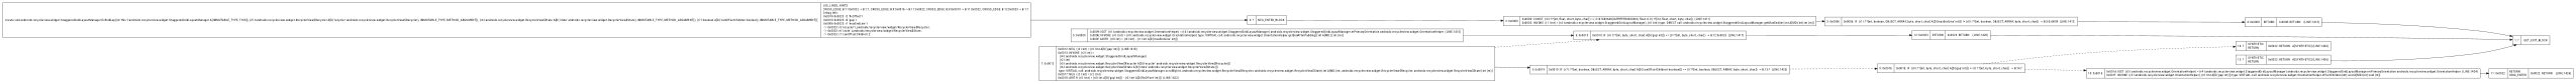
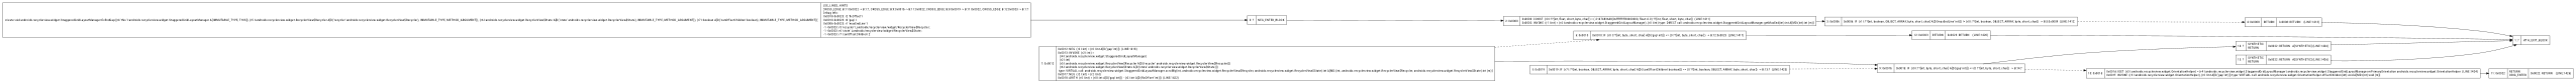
  digraph {
    fontname="Roboto Condensed"
    rankdir=LR
    node [fontname="Roboto Condensed" shape=record]
    edge [fontname="Roboto Condensed"]
    n1 [label="{0\:\ ?|NEG_ENTER_BLOCK\l}"]
    n2 [label="{2\:\ 0x0000|0x0000: CONST  (r0 I:??[int, float, short, byte, char]) = (\-2147483648(0xffffffff80000000, float:\-0.0) ??[int, float, short, byte, char])  (LINE:1411)\l0x0002: INVOKE  (r1 I:int) = (r4 I:androidx.recyclerview.widget.StaggeredGridLayoutManager), (r0 I:int) type: DIRECT call: androidx.recyclerview.widget.StaggeredGridLayoutManager.getMaxEnd(int):int A[MD:(int):int (m)]\l}"]
    n3 [label="{3\:\ 0x0006|0x0006: IF  (r1 I:??[int, boolean, OBJECT, ARRAY, byte, short, char] A[D('maxEndLine' int)]) != (r0 I:??[int, boolean, OBJECT, ARRAY, byte, short, char])  \-\> B:5:0x0009  (LINE:1412)\l}"]
    n4 [label="{4\:\ 0x0008|RETURN\l|0x0008: RETURN    (LINE:1413)\l}"]
-   n5 [label="{1\:\ ?|IGET_EXIT_BLOCK\l}"]
-   n6 [label="{5\:\ 0x0009|0x0009: IGET  (r0 I:androidx.recyclerview.widget.OrientationHelper) = (r4 I:androidx.recyclerview.widget.StaggeredGridLayoutManager) androidx.recyclerview.widget.StaggeredGridLayoutManager.mPrimaryOrientation androidx.recyclerview.widget.OrientationHelper  (LINE:1415)\l0x000b: INVOKE  (r0 I:int) = (r0 I:androidx.recyclerview.widget.OrientationHelper) type: VIRTUAL call: androidx.recyclerview.widget.OrientationHelper.getEndAfterPadding():int A[MD:():int (m)]\l0x000f: ARITH  (r0 I:int) = (r0 I:int) \- (r1 I:int A[D('maxEndLine' int)]) \l}"]
+   n5 [label="{1\:\ ?|MTH_EXIT_BLOCK\l}"]
    n7 [label="{6\:\ 0x0010|0x0010: IF  (r0 I:??[int, byte, short, char] A[D('gap' int)]) \<= (0 ??[int, byte, short, char])  \-\> B:12:0x0023  (LINE:1417)\l}"]
    n8 [label="{12\:\ 0x0023|RETURN\l|0x0023: RETURN    (LINE:1420)\l}"]
    n9 [label="{7\:\ 0x0012|0x0012: NEG  (r2 I:int) = (r0 I:int A[D('gap' int)])  (LINE:1418)\l0x0013: INVOKE  (r2 I:int) = \l  (r4 I:androidx.recyclerview.widget.StaggeredGridLayoutManager)\l  (r2 I:int)\l  (r5 I:androidx.recyclerview.widget.RecyclerView$Recycler A[D('recycler' androidx.recyclerview.widget.RecyclerView$Recycler)])\l  (r6 I:androidx.recyclerview.widget.RecyclerView$State A[D('state' androidx.recyclerview.widget.RecyclerView$State)])\l type: VIRTUAL call: androidx.recyclerview.widget.StaggeredGridLayoutManager.scrollBy(int, androidx.recyclerview.widget.RecyclerView$Recycler, androidx.recyclerview.widget.RecyclerView$State):int A[MD:(int, androidx.recyclerview.widget.RecyclerView$Recycler, androidx.recyclerview.widget.RecyclerView$State):int (m)]\l0x0017: NEG  (r2 I:int) = (r2 I:int) \l0x0018: ARITH  (r0 I:int) = (r0 I:int A[D('gap' int)]) \- (r2 I:int A[D('fixOffset' int)])  (LINE:1422)\l}"]
    n10 [label="{8\:\ 0x0019|0x0019: IF  (r7 I:??[int, boolean, OBJECT, ARRAY, byte, short, char] A[D('canOffsetChildren' boolean)]) == (0 ??[int, boolean, OBJECT, ARRAY, byte, short, char])  \-\> B:13:?  (LINE:1423)\l}"]
    n11 [label="{9\:\ 0x001b|0x001b: IF  (r0 I:??[int, byte, short, char] A[D('gap' int)]) \<= (0 ??[int, byte, short, char])  \-\> B:14:? \l}"]
    n12 [label="{10\:\ 0x001d|0x001d: IGET  (r3 I:androidx.recyclerview.widget.OrientationHelper) = (r4 I:androidx.recyclerview.widget.StaggeredGridLayoutManager) androidx.recyclerview.widget.StaggeredGridLayoutManager.mPrimaryOrientation androidx.recyclerview.widget.OrientationHelper  (LINE:1424)\l0x001f: INVOKE  (r3 I:androidx.recyclerview.widget.OrientationHelper), (r0 I:int A[D('gap' int)]) type: VIRTUAL call: androidx.recyclerview.widget.OrientationHelper.offsetChildren(int):void A[MD:(int):void (m)]\l}"]
    n13 [label="{14\:\ ?|SYNTHETIC\lRETURN\l|0x0022: RETURN   A[SYNTHETIC] (LINE:1426)\l}"]
    n14 [label="{13\:\ ?|SYNTHETIC\lRETURN\l|0x0022: RETURN   A[SYNTHETIC] (LINE:1426)\l}"]
    n15 [label="{11\:\ 0x0022|RETURN\lORIG_ENTER\l|0x0022: RETURN    (LINE:1426)\l}"]
    n16 [label="{private void androidx.recyclerview.widget.StaggeredGridLayoutManager.fixEndGap((r4 'this' I:androidx.recyclerview.widget.StaggeredGridLayoutManager A[IMMUTABLE_TYPE, THIS]), (r5 I:androidx.recyclerview.widget.RecyclerView$Recycler A[D('recycler' androidx.recyclerview.widget.RecyclerView$Recycler), IMMUTABLE_TYPE, METHOD_ARGUMENT]), (r6 I:androidx.recyclerview.widget.RecyclerView$State A[D('state' androidx.recyclerview.widget.RecyclerView$State), IMMUTABLE_TYPE, METHOD_ARGUMENT]), (r7 I:boolean A[D('canOffsetChildren' boolean), IMMUTABLE_TYPE, METHOD_ARGUMENT]))  | USE_LINES_HINTS\lCROSS_EDGE: B:11:0x0022 \-\> B:1:?, CROSS_EDGE: B:9:0x001b \-\> B:11:0x0022, CROSS_EDGE: B:8:0x0019 \-\> B:11:0x0022, CROSS_EDGE: B:12:0x0023 \-\> B:1:?\lDebug Info:\l  0x0018\-0x0023: r2 'fixOffset' I\l  0x0010\-0x0023: r0 'gap' I\l  0x0006\-0x0023: r1 'maxEndLine' I\l  \-1 \-0x0023: r5 'recycler' Landroidx\/recyclerview\/widget\/RecyclerView$Recycler;\l  \-1 \-0x0023: r6 'state' Landroidx\/recyclerview\/widget\/RecyclerView$State;\l  \-1 \-0x0023: r7 'canOffsetChildren' Z\l}"]
    n1 -> n2
    n2 -> n3
-   n3 -> n4 [style=solid]
+   n3 -> n4 [style=dashed]
    n4 -> n5
-   n6 -> n7
    n7 -> n8
    n8 -> n5
    n9 -> n7 [style=dashed]
-   n9 -> n10
+   n9 -> n11
    n10 -> n11 [style=dashed]
    n11 -> n12 [style=dashed]
-   n11 -> n13 [style=dashed]
+   n11 -> n13
    n12 -> n15
+   n13 -> n5
    n14 -> n5
    n16 -> n1
  }
